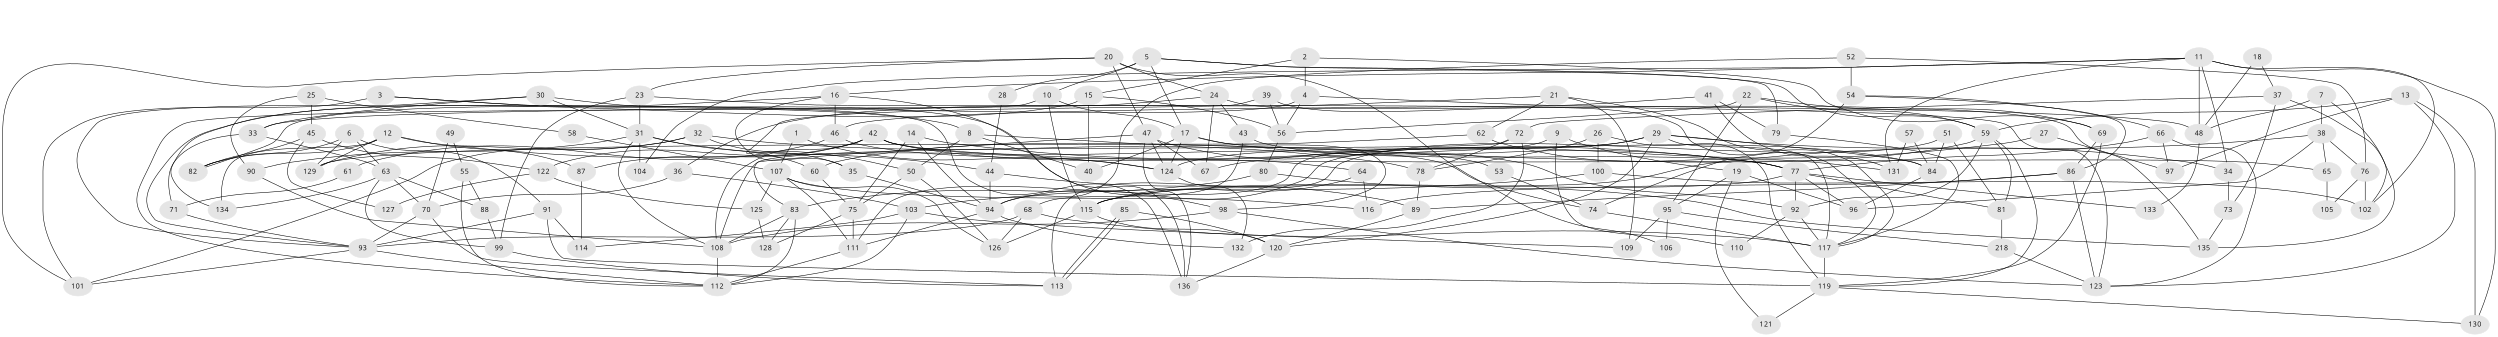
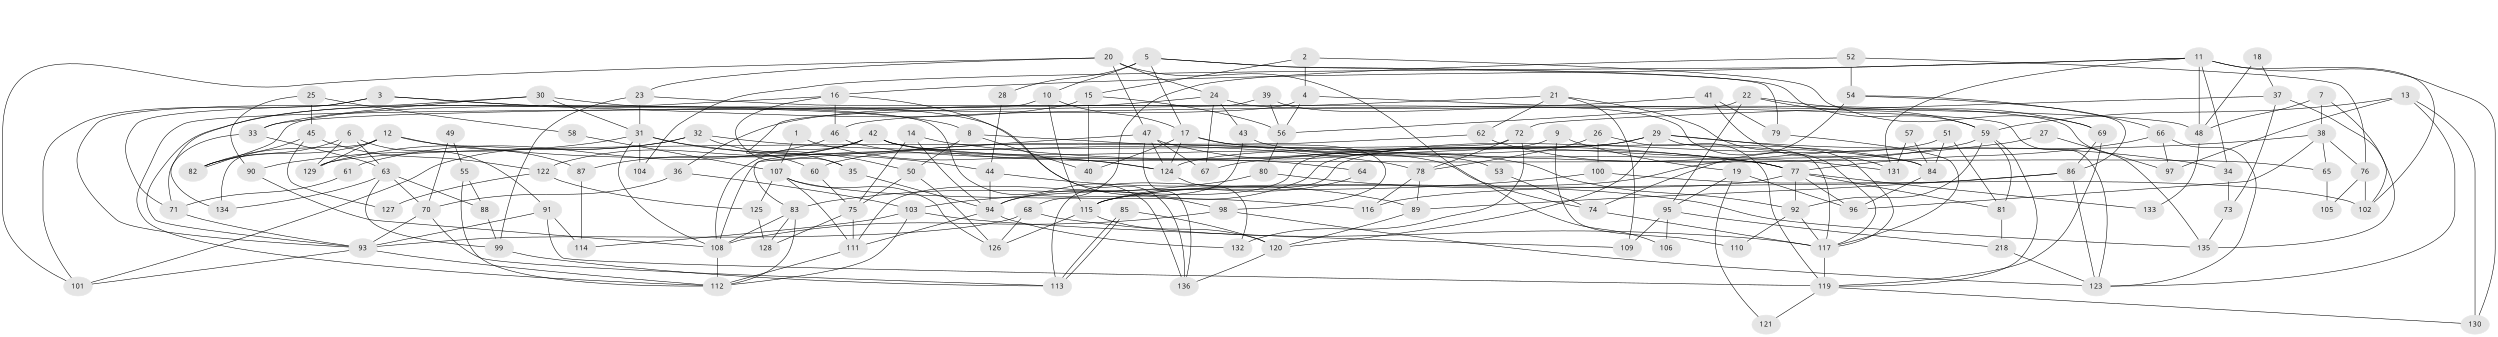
  graph {
    fontname="Open Sans"
    node [color=gray90 fontname="Open Sans" style=filled]
    edge [fontname="Open Sans"]
    1
    107
    124
    111
    126
    116
    125
    132
    2
    4
    15
    69
    48
    56
    82
    40
    93
    119
    86
    3
    8
    71
    101
    136
    50
    53
    64
    115
    133
    80
    5
    10
    17
    28
    59
    79
    112
    77
    98
    44
    60
    92
    81
    117
    6
    63
    91
    129
    134
    99
    70
    88
    114
    7
    38
    102
    96
    65
    76
    75
    74
    9
    19
    110
    95
    121
    120
    11
    16
    34
    104
    130
    131
    35
    46
    73
    12
    87
    13
    97
    123
    14
    94
    128
    61
    108
    18
    37
    135
    72
    106
    109
    n93 [label=218]
    20
    23
    24
    47
    31
    33
    43
    67
    83
    21
    36
    62
    103
    22
    90
    113
    68
    25
    45
    58
    122
    127
    26
    78
    100
    89
    27
    29
    84
    30
    32
    105
    39
    41
    42
    49
    55
    51
    52
    54
    66
    57
    85
    1 -- 107
    1 -- 124
    107 -- 111
    107 -- 126
    107 -- 116
    107 -- 125
    124 -- 132
    111 -- 112
    125 -- 128
    2 -- 4
    2 -- 15
    2 -- 69
    4 -- 48
    4 -- 56
    4 -- 82
    15 -- 56
    15 -- 40
    15 -- 93
    69 -- 119
    69 -- 86
    48 -- 133
    56 -- 80
    93 -- 101
    93 -- 112
    119 -- 121
    119 -- 130
    86 -- 116
    86 -- 123
    86 -- 89
    3 -- 8
+   3 -- 71
    3 -- 101
    3 -- 136
    8 -- 40
    8 -- 50
    8 -- 53
    71 -- 93
    50 -- 126
    50 -- 75
    53 -- 74
    64 -- 115
    115 -- 126
    115 -- 120
    80 -- 135
    80 -- 83
    5 -- 10
    5 -- 17
    5 -- 28
    5 -- 59
    5 -- 79
    10 -- 115
    10 -- 17
    10 -- 112
    17 -- 124
    17 -- 40
    17 -- 77
    17 -- 98
    28 -- 44
    59 -- 119
    59 -- 60
    59 -- 92
    59 -- 81
    79 -- 117
    77 -- 115
    77 -- 133
    77 -- 92
    77 -- 81
    77 -- 96
    98 -- 123
    98 -- 108
    44 -- 94
    44 -- 89
    60 -- 75
    92 -- 117
    92 -- 110
    81 -- n93
    117 -- 119
    6 -- 82
    6 -- 63
    6 -- 91
    6 -- 129
    63 -- 134
    63 -- 99
    63 -- 70
    63 -- 88
    91 -- 93
    91 -- 119
    91 -- 114
    99 -- 113
    70 -- 93
    70 -- 113
    88 -- 99
    7 -- 48
    7 -- 38
    7 -- 102
    38 -- 115
    38 -- 96
    38 -- 65
    38 -- 76
    65 -- 105
    76 -- 102
    76 -- 105
    75 -- 111
    75 -- 128
    74 -- 117
    9 -- 111
    9 -- 19
    9 -- 110
    19 -- 96
    19 -- 95
    19 -- 121
    95 -- 106
    95 -- 109
    95 -- n93
    120 -- 136
    11 -- 48
    11 -- 102
    11 -- 16
    11 -- 34
    11 -- 104
    11 -- 130
    11 -- 131
    16 -- 136
    16 -- 134
    16 -- 35
    16 -- 46
    34 -- 73
    35 -- 94
    46 -- 64
    46 -- 61
    73 -- 135
    12 -- 124
    12 -- 82
    12 -- 129
    12 -- 134
    12 -- 87
    87 -- 114
    13 -- 59
    13 -- 130
    13 -- 97
    13 -- 123
    14 -- 77
    14 -- 75
    14 -- 94
    94 -- 111
    94 -- 132
    61 -- 71
    108 -- 112
    18 -- 48
    18 -- 37
    37 -- 73
    37 -- 135
    37 -- 72
    72 -- 132
    72 -- 108
    72 -- 78
    n93 -- 123
    20 -- 101
    20 -- 106
    20 -- 23
    20 -- 24
    20 -- 47
    23 -- 99
    23 -- 123
    23 -- 31
    24 -- 135
    24 -- 33
    24 -- 43
    24 -- 67
    47 -- 124
    47 -- 136
    47 -- 92
    47 -- 67
    47 -- 83
    31 -- 44
    31 -- 60
    31 -- 104
    31 -- 108
    31 -- 90
    33 -- 71
    33 -- 63
    43 -- 77
    43 -- 68
    83 -- 112
    83 -- 128
    83 -- 108
    21 -- 117
    21 -- 109
    21 -- 36
    21 -- 62
    36 -- 70
    36 -- 103
    62 -- 129
    62 -- 131
    103 -- 112
    103 -- 114
    103 -- 109
    22 -- 69
    22 -- 56
    22 -- 59
    22 -- 95
    90 -- 108
    68 -- 126
    68 -- 93
    68 -- 117
    25 -- 90
    25 -- 45
    25 -- 58
    45 -- 82
    45 -- 122
    45 -- 127
    58 -- 107
    122 -- 125
    122 -- 127
    26 -- 119
    26 -- 78
    26 -- 100
-   64 -- 116
+   78 -- 116
    78 -- 89
    100 -- 102
    100 -- 103
    89 -- 120
    27 -- 97
    27 -- 67
    29 -- 124
    29 -- 117
    29 -- 120
    29 -- 34
    29 -- 94
    29 -- 84
    84 -- 96
    30 -- 93
    30 -- 98
    30 -- 31
    30 -- 33
    32 -- 101
    32 -- 129
    32 -- 35
    32 -- 78
    39 -- 56
    39 -- 50
    39 -- 117
    41 -- 79
    41 -- 131
    41 -- 46
    42 -- 65
    42 -- 74
    42 -- 87
    42 -- 108
    42 -- 122
    42 -- 84
    49 -- 70
    49 -- 55
    55 -- 112
    55 -- 88
    51 -- 81
    51 -- 113
    51 -- 84
    52 -- 76
    52 -- 94
    52 -- 54
    54 -- 86
    54 -- 74
    54 -- 66
    66 -- 77
    66 -- 97
    66 -- 123
    57 -- 131
    57 -- 84
    85 -- 120
    85 -- 113
    85 -- 113
  }
